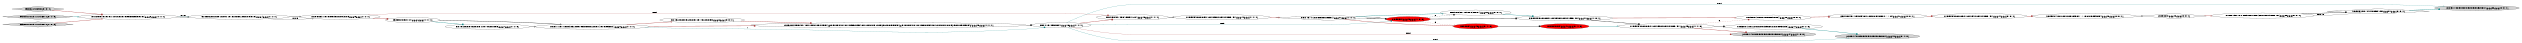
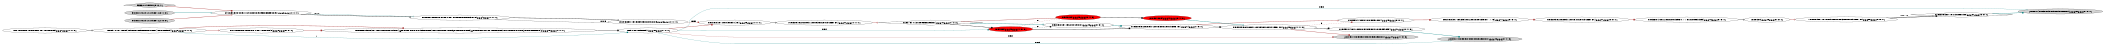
  digraph {
    fontname=Lato
    rankdir=LR
    node [fillcolor=white fontname=Lato shape=ellipse style=filled]
    edge [arrowhead=box color=brown fontname=Lato style=bold]
    n1 [label="client.send(new Hello(secret,\"1.4.0\"))@@@20@@@['1', '1', '1']"]
    n2 [label="assertTrue(semaphore.tryAcquire(30,TimeUnit.SECONDS))@@@21@@@['1', '1', '1']"]
    n3 [label="assertNotNull(handle.getConnection())@@@22@@@['1', '1', '1']" shape=diamond]
    n4 [label="assertEquals(\"app-id\",handle.getAppId())@@@25@@@['0', '0', '1']"]
    n5 [label="client.send(new SetState(SparkAppHandle.State.RUNNING))@@@26@@@['0', '0', '1']"]
    n6 [label="assertTrue(semaphore.tryAcquire(1,TimeUnit.SECONDS))@@@27@@@['0', '0', '1']"]
    n7 [label="assertTrue(semaphore.tryAcquire(30,TimeUnit.SECONDS))@@@25@@@['1', '1', '0']"]
    n8 [fillcolor=lightgray label="{handle.kill()close(client)client.clientThread.join()}@@@27@@@['1', '0', '0']"]
    n9 [label="assertEquals(SparkAppHandle.State.LOST,handle.getState())@@@26@@@['0', '1', '0']"]
    n10 [fillcolor=lightgray label="{handle.kill()close(client)client.clientThread.join()}@@@28@@@['0', '1', '0']"]
    n11 [label="Socket s = new Socket(InetAddress.getLoopbackAddress(),server.getPort())@@@8@@@['1', '1', '1']"]
    n12 [label="final Semaphore semaphore = new Semaphore(0)@@@9@@@['0', '0', '1']"]
    n13 [label="handle.addListener(new SparkAppHandle.Listener(){@Override public void stateChanged(SparkAppHandle handle){semaphore.release()}@Override public void infoChanged(SparkAppHandle handle){semaphore.release()}})@@@10@@@['1', '1', '1']"]
    n14 [label="client = new TestClient(s)@@@19@@@['1', '1', '1']"]
    n15 [fillcolor=red label="close(client)@@@23@@@['1', '0', '0']"]
    n16 [fillcolor=lightgray label="{handle.kill()close(client)client.clientThread.join()}@@@33@@@['0', '0', '1']"]
-   n17 [label="handle.stop()@@@29@@@['0', '0', '1']" shape=diamond]
+   n17 [label="handle.stop()@@@29@@@['0', '0', '1']"]
    n18 [label="Message stopMsg = client.inbound.poll(30,TimeUnit.SECONDS)@@@30@@@['0', '0', '1']"]
    n19 [label="assertTrue(stopMsg instanceof Stop)@@@31@@@['0', '0', '1']" shape=diamond]
    n20 [label="ChildProcAppHandle handle = new ChildProcAppHandle(server)@@@4@@@['1', '1', '1']"]
    n21 [label="String secret = server.registerHandle(handle)@@@5@@@['1', '1', '1']"]
-   n22 [label="TestClient client = null@@@6@@@['1', '1', '1']"]
    n23 [label="LauncherServer server = LauncherServer.getOrCreateServer()@@@3@@@['1', '1', '1']"]
    n24 [label="client.send(new SetAppId(\"app-id\"))@@@23@@@['0', '0', '1']"]
    n25 [label="assertTrue(semaphore.tryAcquire(30,TimeUnit.SECONDS))@@@24@@@['1', '0', '1']"]
    n26 [fillcolor=red label="client.close()@@@23@@@['0', '1', '0']"]
    n27 [fillcolor=red label="handle.dispose()@@@24@@@['0', '1', '0']"]
    n28 [label="assertEquals(SparkAppHandle.State.RUNNING,handle.getState())@@@28@@@['0', '0', '1']"]
    n29 [fillcolor=lightgray label="testCommunication['0', '0', '1']" shape=diamond]
-   n30 [fillcolor=lightgray label="testSparkSubmitVmShutsDown['0', '1', '0']" shape=diamond]
-   n31 [fillcolor=lightgray label="testSparkSubmitVmShutsDown['1', '0', '0']" shape=diamond]
+   n30 [fillcolor=lightgray label="testSparkSubmitVmShutsDown['0', '1', '0']"]
+   n31 [fillcolor=lightgray label="testSparkSubmitVmShutsDown['1', '0', '0']"]
    n32 [label="final Semaphore semaphore = new Semaphore(0)@@@7@@@['1', '1', '0']"]
    n1 -> n2 [arrowhead=odot color=black]
    n2 -> n3 [arrowhead=odot]
    n3 -> n15 [color=black]
    n3 -> n24 [arrowhead=odot color=teal]
    n3 -> n26 [arrowhead=odot]
    n4 -> n5
    n5 -> n6
    n6 -> n28
    n7 -> n4 [label=0 style=dashed]
    n7 -> n8
    n7 -> n9 [color=black]
    n9 -> n10 [color=teal]
    n11 -> n12 [arrowhead=odot]
    n11 -> n13
    n11 -> n14 [color=teal label=s style=solid]
    n12 -> n13
    n13 -> n14 [color=black]
    n14 -> n1
    n14 -> n8 [label=client style=solid]
    n14 -> n10 [arrowhead=odot color=teal label=client style=solid]
    n14 -> n15 [color=teal label=client style=solid]
    n14 -> n16 [arrowhead=odot color=teal label=client style=solid]
    n15 -> n24 [color=black label=0 style=dashed]
    n15 -> n25 [color=black]
    n15 -> n26 [arrowhead=odot label=0 style=dashed]
    n17 -> n18 [arrowhead=odot]
    n18 -> n19 [arrowhead=odot color=black label=stopMsg style=solid]
    n18 -> n19 [color=black]
    n19 -> n16 [color=teal]
    n20 -> n21 [arrowhead=odot color=black]
    n20 -> n21 [arrowhead=odot color=black label=handle style=solid]
    n21 -> n1 [label=secret style=solid]
-   n21 -> n22
-   n22 -> n11 [arrowhead=odot color=black]
-   n22 -> n32 [color=teal]
    n23 -> n20 [arrowhead=odot color=teal label=server style=solid]
    n23 -> n20 [arrowhead=odot color=black]
    n24 -> n25 [color=teal]
    n25 -> n4 [arrowhead=odot]
    n25 -> n7 [color=black]
    n26 -> n27 [color=black]
    n27 -> n7 [arrowhead=odot color=teal]
    n28 -> n17 [arrowhead=odot color=black]
    n29 -> n23
    n30 -> n23 [arrowhead=odot color=teal]
    n31 -> n23 [arrowhead=odot]
    n32 -> n11 [arrowhead=odot color=black]
  }
